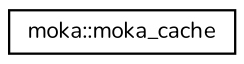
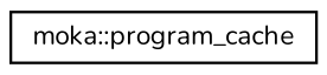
  digraph {
    rankdir=TB
    fontname=Nunito
-   n1 [color=black fillcolor=white fontname=Nunito fontsize=10 height=0.2 label="moka::moka_cache" shape=record style=filled width=0.4]
+   n1 [color=black fillcolor=white fontname=Nunito fontsize=10 height=0.2 label="moka::program_cache" shape=record style=filled width=0.4]
  }
